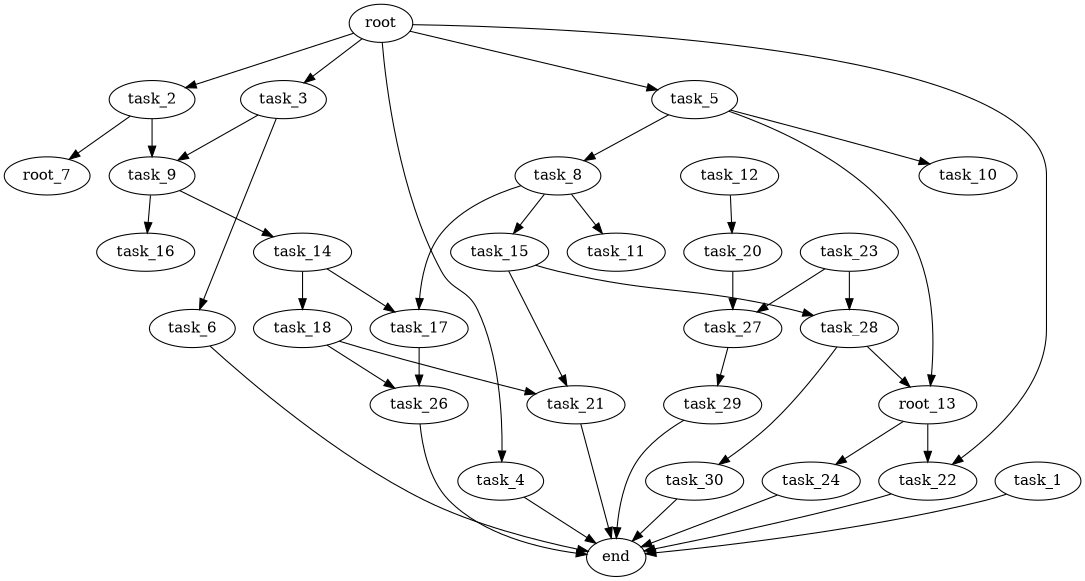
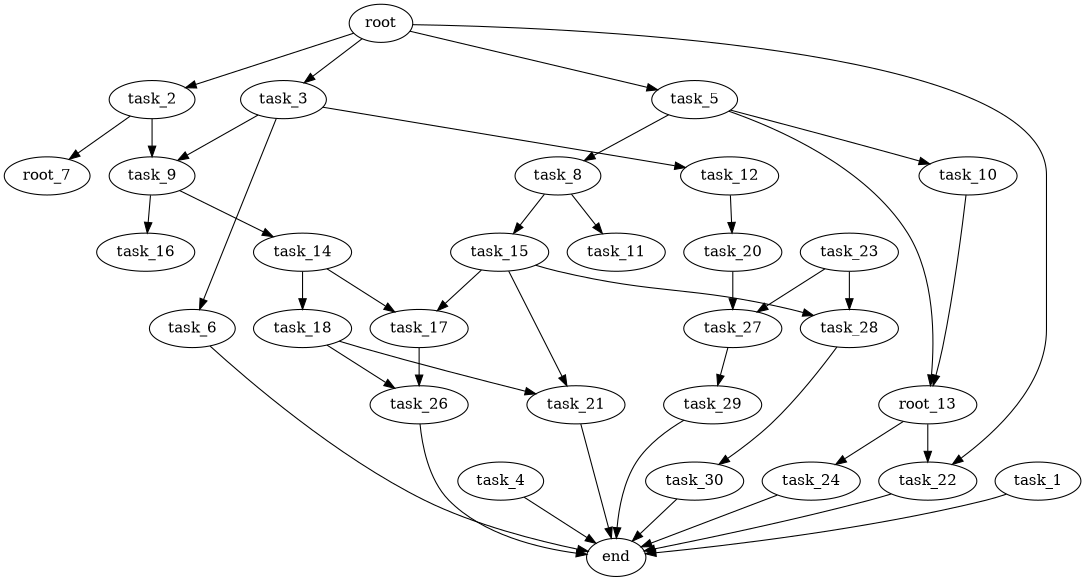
  digraph {
    root
    task_2
    task_3
    task_4
    task_5
    task_22
    task_1
    end
    n9 [label=root_7]
    task_9
    task_6
    task_12
    task_8
    task_10
    n15 [label=root_13]
    task_14
    task_16
    task_20
    task_11
    task_15
    task_17
    task_24
    task_21
    task_28
    task_26
    task_18
    task_27
    task_30
    task_23
    task_29
    root -> task_2
    root -> task_3
-   root -> task_4
    root -> task_5
    root -> task_22
    task_2 -> n9
    task_2 -> task_9
    task_3 -> task_9
    task_3 -> task_6
+   task_3 -> task_12
    task_4 -> end
    task_5 -> task_8
    task_5 -> task_10
    task_5 -> n15
    task_22 -> end
    task_1 -> end
    task_9 -> task_14
    task_9 -> task_16
    task_6 -> end
    task_12 -> task_20
    task_8 -> task_11
    task_8 -> task_15
-   task_8 -> task_17
-   task_28 -> n15
+   task_15 -> task_17
+   task_10 -> n15
    n15 -> task_22
    n15 -> task_24
    task_14 -> task_17
    task_14 -> task_18
    task_20 -> task_27
    task_15 -> task_21
    task_15 -> task_28
    task_17 -> task_26
    task_24 -> end
    task_21 -> end
    task_28 -> task_30
    task_26 -> end
    task_18 -> task_21
    task_18 -> task_26
    task_27 -> task_29
    task_30 -> end
    task_23 -> task_28
    task_23 -> task_27
    task_29 -> end
  }
